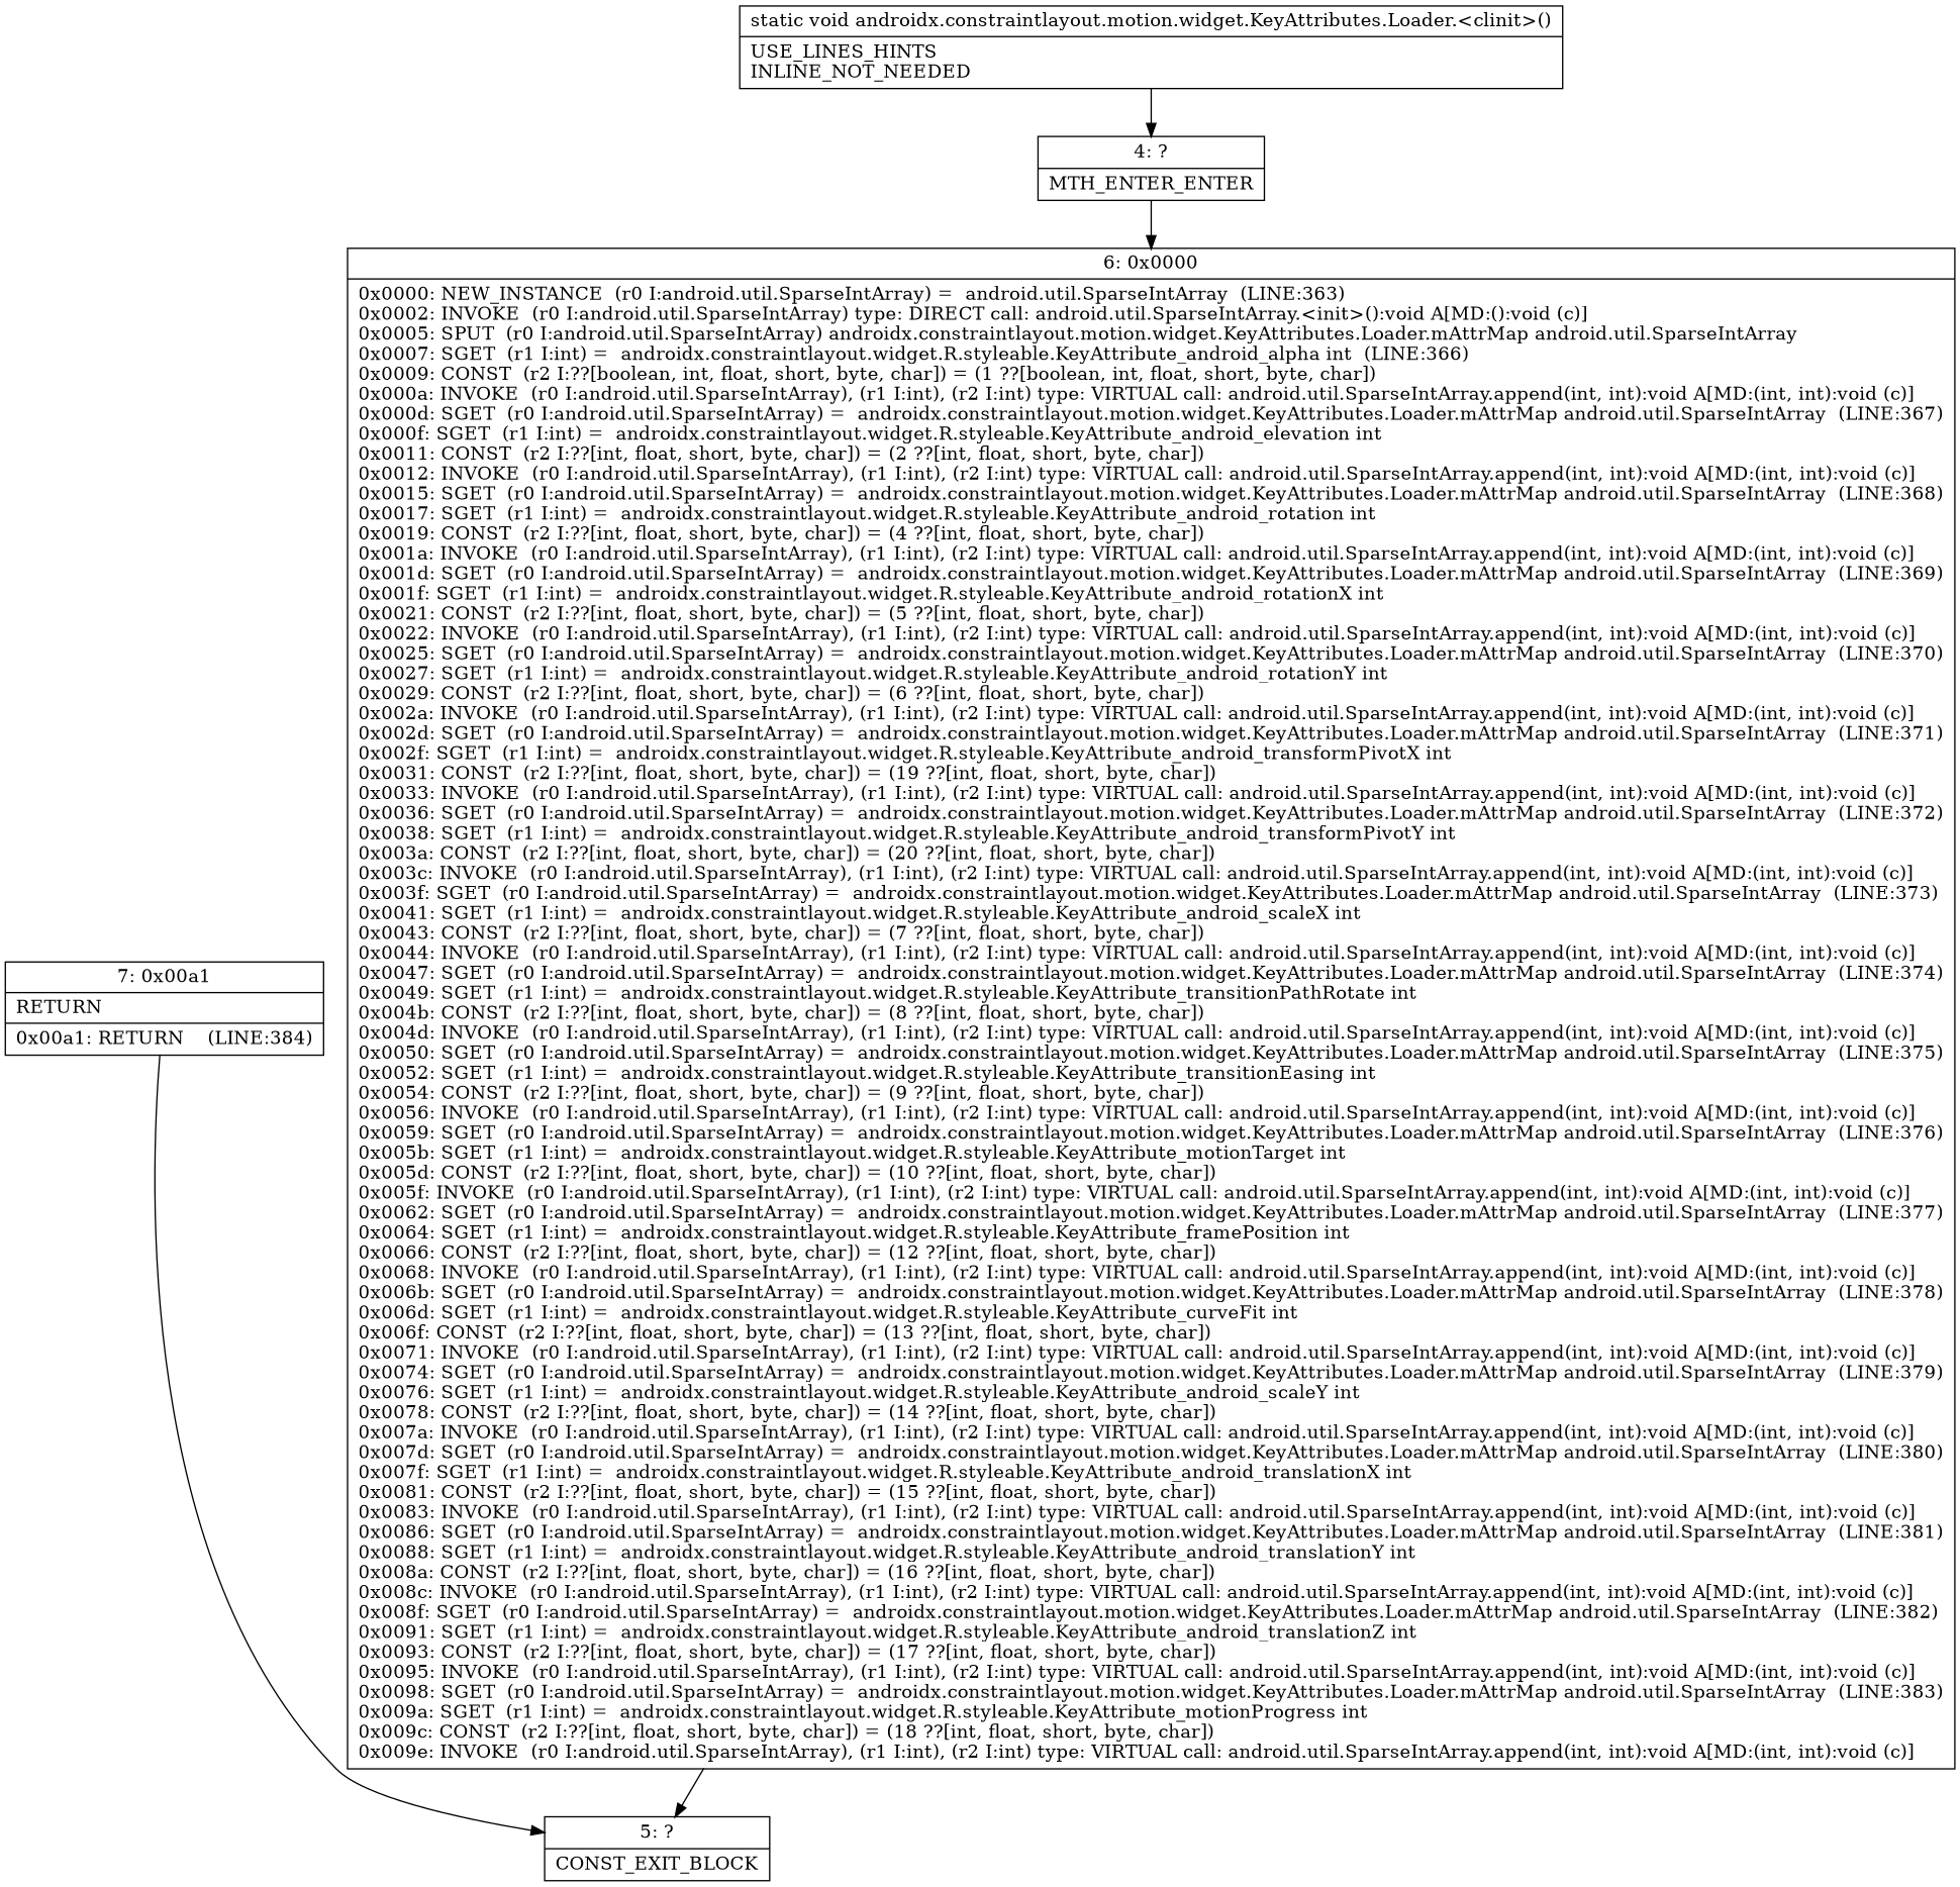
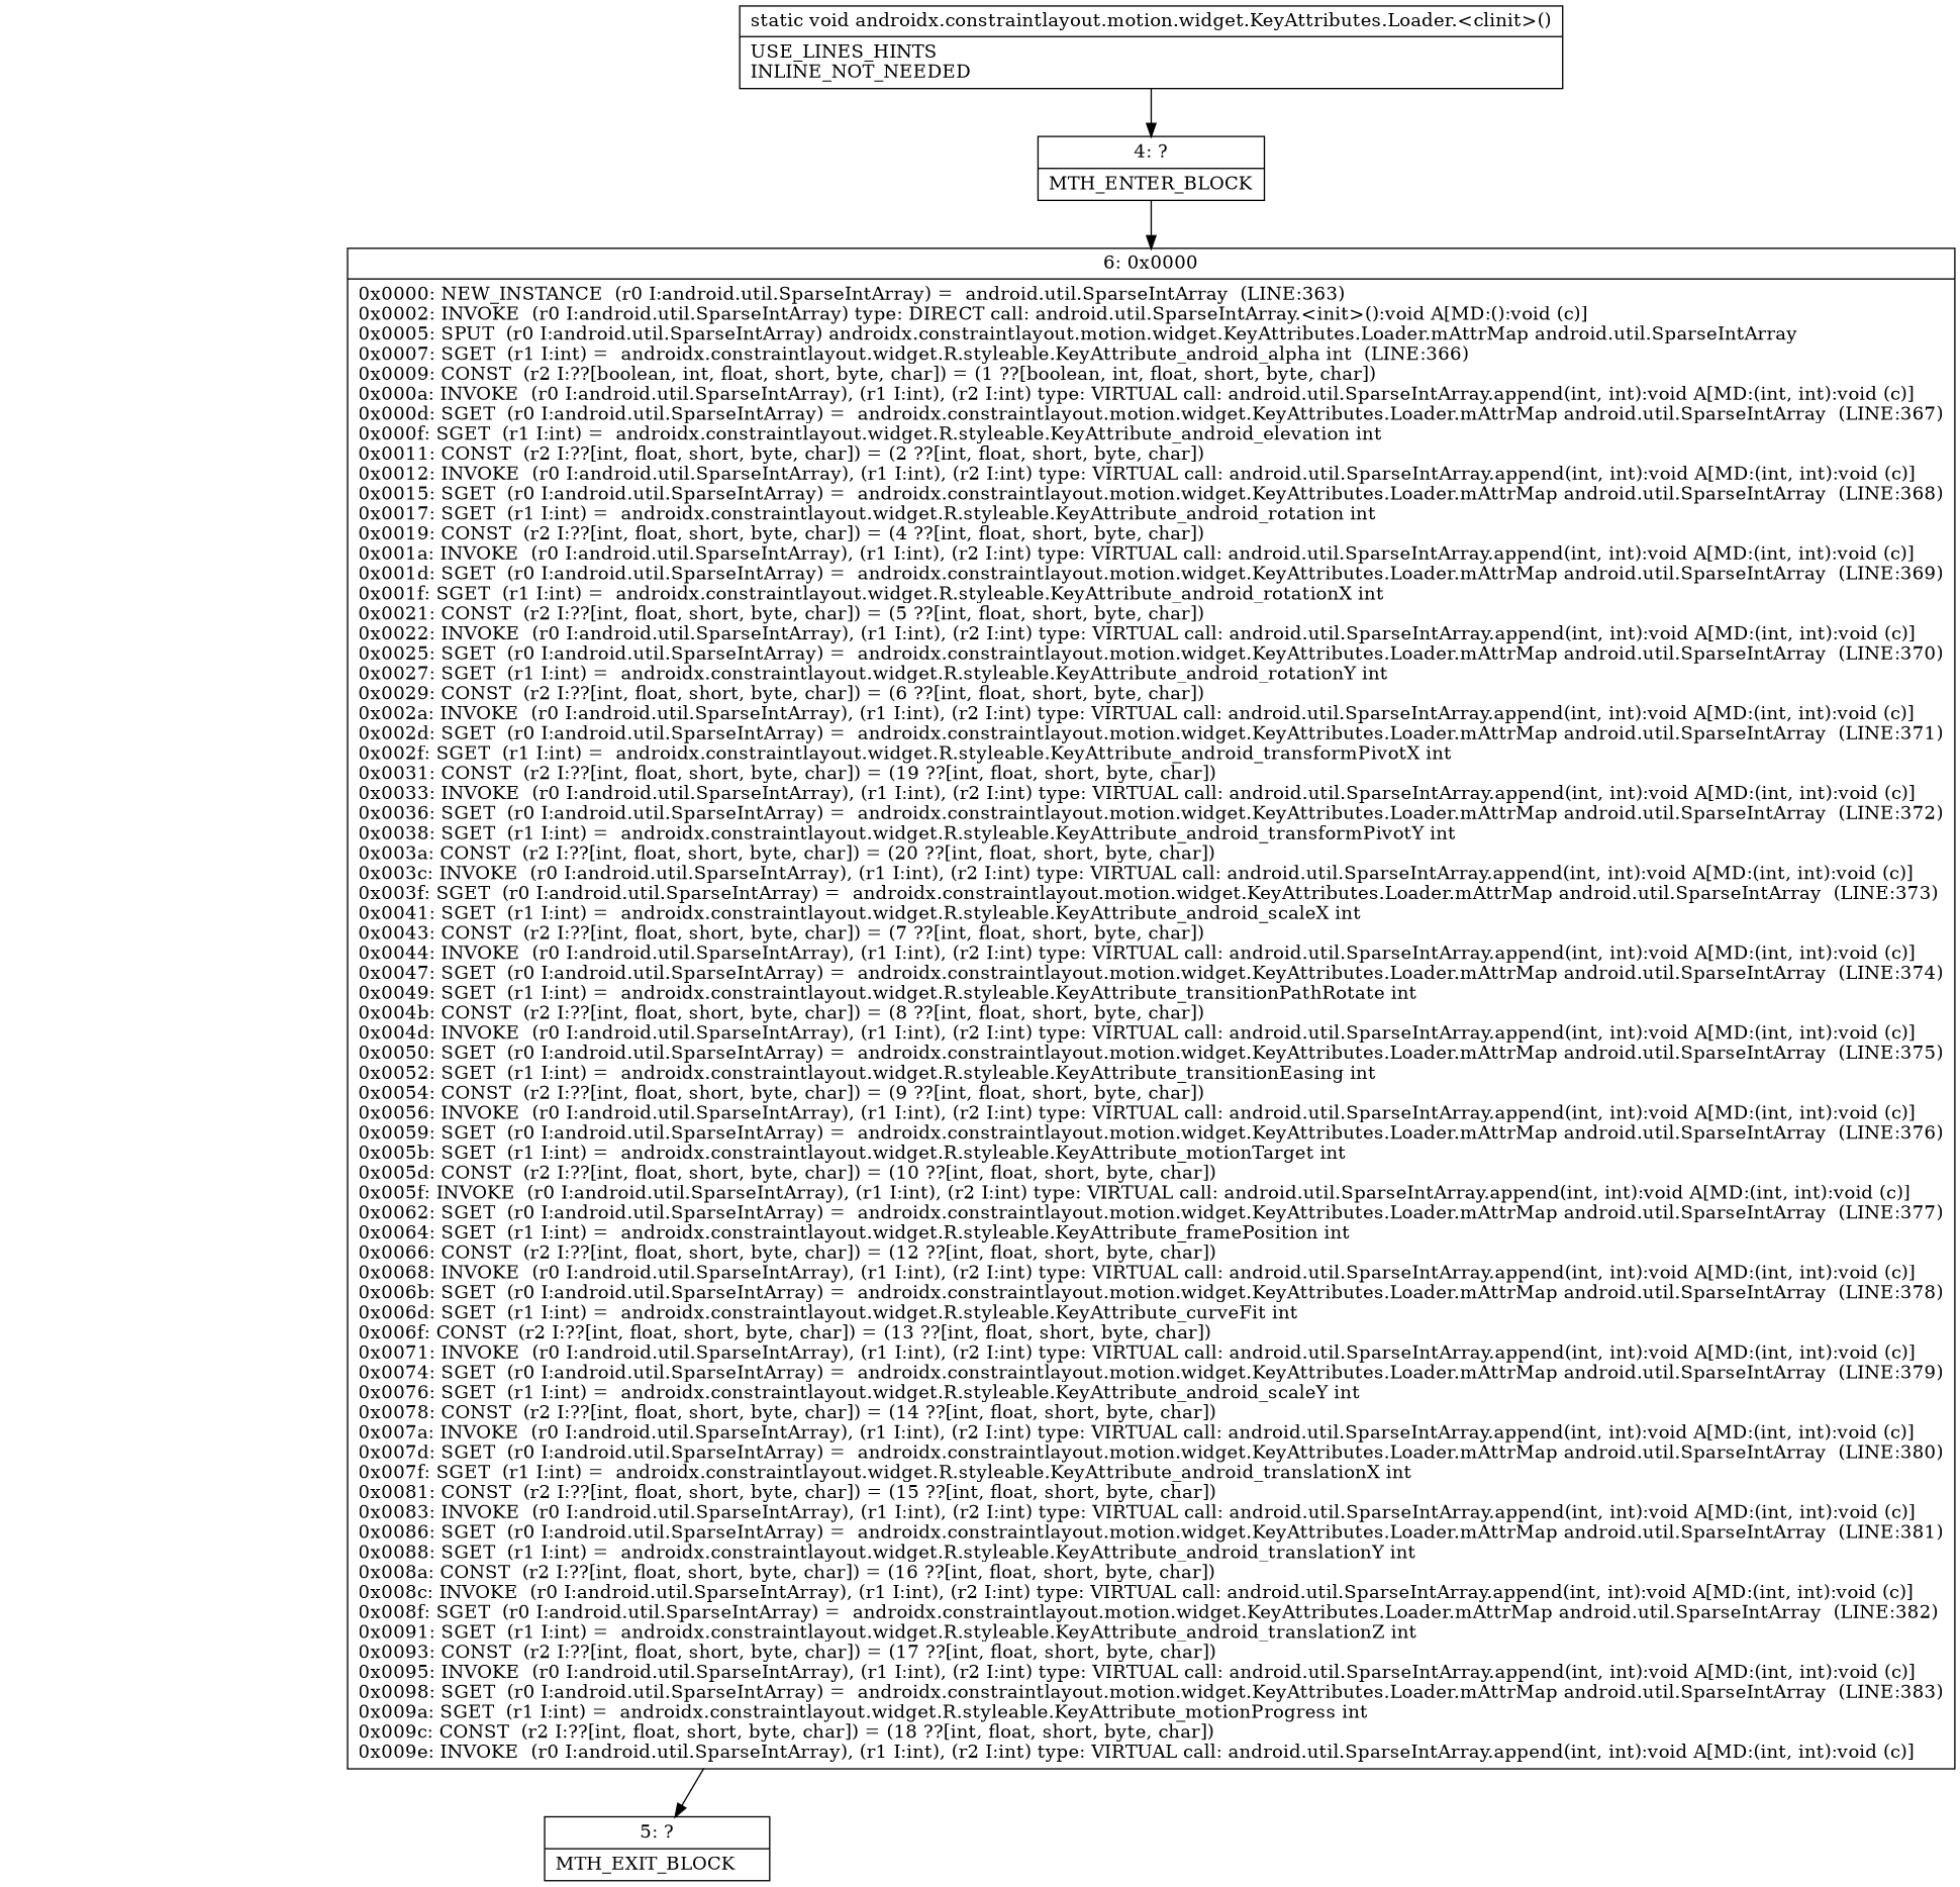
  digraph {
    node [shape=record]
-   n1 [label="{4\:\ ?|MTH_ENTER_ENTER\l}"]
+   n1 [label="{4\:\ ?|MTH_ENTER_BLOCK\l}"]
    n2 [label="{6\:\ 0x0000|0x0000: NEW_INSTANCE  (r0 I:android.util.SparseIntArray) =  android.util.SparseIntArray  (LINE:363)\l0x0002: INVOKE  (r0 I:android.util.SparseIntArray) type: DIRECT call: android.util.SparseIntArray.\<init\>():void A[MD:():void (c)]\l0x0005: SPUT  (r0 I:android.util.SparseIntArray) androidx.constraintlayout.motion.widget.KeyAttributes.Loader.mAttrMap android.util.SparseIntArray \l0x0007: SGET  (r1 I:int) =  androidx.constraintlayout.widget.R.styleable.KeyAttribute_android_alpha int  (LINE:366)\l0x0009: CONST  (r2 I:??[boolean, int, float, short, byte, char]) = (1 ??[boolean, int, float, short, byte, char]) \l0x000a: INVOKE  (r0 I:android.util.SparseIntArray), (r1 I:int), (r2 I:int) type: VIRTUAL call: android.util.SparseIntArray.append(int, int):void A[MD:(int, int):void (c)]\l0x000d: SGET  (r0 I:android.util.SparseIntArray) =  androidx.constraintlayout.motion.widget.KeyAttributes.Loader.mAttrMap android.util.SparseIntArray  (LINE:367)\l0x000f: SGET  (r1 I:int) =  androidx.constraintlayout.widget.R.styleable.KeyAttribute_android_elevation int \l0x0011: CONST  (r2 I:??[int, float, short, byte, char]) = (2 ??[int, float, short, byte, char]) \l0x0012: INVOKE  (r0 I:android.util.SparseIntArray), (r1 I:int), (r2 I:int) type: VIRTUAL call: android.util.SparseIntArray.append(int, int):void A[MD:(int, int):void (c)]\l0x0015: SGET  (r0 I:android.util.SparseIntArray) =  androidx.constraintlayout.motion.widget.KeyAttributes.Loader.mAttrMap android.util.SparseIntArray  (LINE:368)\l0x0017: SGET  (r1 I:int) =  androidx.constraintlayout.widget.R.styleable.KeyAttribute_android_rotation int \l0x0019: CONST  (r2 I:??[int, float, short, byte, char]) = (4 ??[int, float, short, byte, char]) \l0x001a: INVOKE  (r0 I:android.util.SparseIntArray), (r1 I:int), (r2 I:int) type: VIRTUAL call: android.util.SparseIntArray.append(int, int):void A[MD:(int, int):void (c)]\l0x001d: SGET  (r0 I:android.util.SparseIntArray) =  androidx.constraintlayout.motion.widget.KeyAttributes.Loader.mAttrMap android.util.SparseIntArray  (LINE:369)\l0x001f: SGET  (r1 I:int) =  androidx.constraintlayout.widget.R.styleable.KeyAttribute_android_rotationX int \l0x0021: CONST  (r2 I:??[int, float, short, byte, char]) = (5 ??[int, float, short, byte, char]) \l0x0022: INVOKE  (r0 I:android.util.SparseIntArray), (r1 I:int), (r2 I:int) type: VIRTUAL call: android.util.SparseIntArray.append(int, int):void A[MD:(int, int):void (c)]\l0x0025: SGET  (r0 I:android.util.SparseIntArray) =  androidx.constraintlayout.motion.widget.KeyAttributes.Loader.mAttrMap android.util.SparseIntArray  (LINE:370)\l0x0027: SGET  (r1 I:int) =  androidx.constraintlayout.widget.R.styleable.KeyAttribute_android_rotationY int \l0x0029: CONST  (r2 I:??[int, float, short, byte, char]) = (6 ??[int, float, short, byte, char]) \l0x002a: INVOKE  (r0 I:android.util.SparseIntArray), (r1 I:int), (r2 I:int) type: VIRTUAL call: android.util.SparseIntArray.append(int, int):void A[MD:(int, int):void (c)]\l0x002d: SGET  (r0 I:android.util.SparseIntArray) =  androidx.constraintlayout.motion.widget.KeyAttributes.Loader.mAttrMap android.util.SparseIntArray  (LINE:371)\l0x002f: SGET  (r1 I:int) =  androidx.constraintlayout.widget.R.styleable.KeyAttribute_android_transformPivotX int \l0x0031: CONST  (r2 I:??[int, float, short, byte, char]) = (19 ??[int, float, short, byte, char]) \l0x0033: INVOKE  (r0 I:android.util.SparseIntArray), (r1 I:int), (r2 I:int) type: VIRTUAL call: android.util.SparseIntArray.append(int, int):void A[MD:(int, int):void (c)]\l0x0036: SGET  (r0 I:android.util.SparseIntArray) =  androidx.constraintlayout.motion.widget.KeyAttributes.Loader.mAttrMap android.util.SparseIntArray  (LINE:372)\l0x0038: SGET  (r1 I:int) =  androidx.constraintlayout.widget.R.styleable.KeyAttribute_android_transformPivotY int \l0x003a: CONST  (r2 I:??[int, float, short, byte, char]) = (20 ??[int, float, short, byte, char]) \l0x003c: INVOKE  (r0 I:android.util.SparseIntArray), (r1 I:int), (r2 I:int) type: VIRTUAL call: android.util.SparseIntArray.append(int, int):void A[MD:(int, int):void (c)]\l0x003f: SGET  (r0 I:android.util.SparseIntArray) =  androidx.constraintlayout.motion.widget.KeyAttributes.Loader.mAttrMap android.util.SparseIntArray  (LINE:373)\l0x0041: SGET  (r1 I:int) =  androidx.constraintlayout.widget.R.styleable.KeyAttribute_android_scaleX int \l0x0043: CONST  (r2 I:??[int, float, short, byte, char]) = (7 ??[int, float, short, byte, char]) \l0x0044: INVOKE  (r0 I:android.util.SparseIntArray), (r1 I:int), (r2 I:int) type: VIRTUAL call: android.util.SparseIntArray.append(int, int):void A[MD:(int, int):void (c)]\l0x0047: SGET  (r0 I:android.util.SparseIntArray) =  androidx.constraintlayout.motion.widget.KeyAttributes.Loader.mAttrMap android.util.SparseIntArray  (LINE:374)\l0x0049: SGET  (r1 I:int) =  androidx.constraintlayout.widget.R.styleable.KeyAttribute_transitionPathRotate int \l0x004b: CONST  (r2 I:??[int, float, short, byte, char]) = (8 ??[int, float, short, byte, char]) \l0x004d: INVOKE  (r0 I:android.util.SparseIntArray), (r1 I:int), (r2 I:int) type: VIRTUAL call: android.util.SparseIntArray.append(int, int):void A[MD:(int, int):void (c)]\l0x0050: SGET  (r0 I:android.util.SparseIntArray) =  androidx.constraintlayout.motion.widget.KeyAttributes.Loader.mAttrMap android.util.SparseIntArray  (LINE:375)\l0x0052: SGET  (r1 I:int) =  androidx.constraintlayout.widget.R.styleable.KeyAttribute_transitionEasing int \l0x0054: CONST  (r2 I:??[int, float, short, byte, char]) = (9 ??[int, float, short, byte, char]) \l0x0056: INVOKE  (r0 I:android.util.SparseIntArray), (r1 I:int), (r2 I:int) type: VIRTUAL call: android.util.SparseIntArray.append(int, int):void A[MD:(int, int):void (c)]\l0x0059: SGET  (r0 I:android.util.SparseIntArray) =  androidx.constraintlayout.motion.widget.KeyAttributes.Loader.mAttrMap android.util.SparseIntArray  (LINE:376)\l0x005b: SGET  (r1 I:int) =  androidx.constraintlayout.widget.R.styleable.KeyAttribute_motionTarget int \l0x005d: CONST  (r2 I:??[int, float, short, byte, char]) = (10 ??[int, float, short, byte, char]) \l0x005f: INVOKE  (r0 I:android.util.SparseIntArray), (r1 I:int), (r2 I:int) type: VIRTUAL call: android.util.SparseIntArray.append(int, int):void A[MD:(int, int):void (c)]\l0x0062: SGET  (r0 I:android.util.SparseIntArray) =  androidx.constraintlayout.motion.widget.KeyAttributes.Loader.mAttrMap android.util.SparseIntArray  (LINE:377)\l0x0064: SGET  (r1 I:int) =  androidx.constraintlayout.widget.R.styleable.KeyAttribute_framePosition int \l0x0066: CONST  (r2 I:??[int, float, short, byte, char]) = (12 ??[int, float, short, byte, char]) \l0x0068: INVOKE  (r0 I:android.util.SparseIntArray), (r1 I:int), (r2 I:int) type: VIRTUAL call: android.util.SparseIntArray.append(int, int):void A[MD:(int, int):void (c)]\l0x006b: SGET  (r0 I:android.util.SparseIntArray) =  androidx.constraintlayout.motion.widget.KeyAttributes.Loader.mAttrMap android.util.SparseIntArray  (LINE:378)\l0x006d: SGET  (r1 I:int) =  androidx.constraintlayout.widget.R.styleable.KeyAttribute_curveFit int \l0x006f: CONST  (r2 I:??[int, float, short, byte, char]) = (13 ??[int, float, short, byte, char]) \l0x0071: INVOKE  (r0 I:android.util.SparseIntArray), (r1 I:int), (r2 I:int) type: VIRTUAL call: android.util.SparseIntArray.append(int, int):void A[MD:(int, int):void (c)]\l0x0074: SGET  (r0 I:android.util.SparseIntArray) =  androidx.constraintlayout.motion.widget.KeyAttributes.Loader.mAttrMap android.util.SparseIntArray  (LINE:379)\l0x0076: SGET  (r1 I:int) =  androidx.constraintlayout.widget.R.styleable.KeyAttribute_android_scaleY int \l0x0078: CONST  (r2 I:??[int, float, short, byte, char]) = (14 ??[int, float, short, byte, char]) \l0x007a: INVOKE  (r0 I:android.util.SparseIntArray), (r1 I:int), (r2 I:int) type: VIRTUAL call: android.util.SparseIntArray.append(int, int):void A[MD:(int, int):void (c)]\l0x007d: SGET  (r0 I:android.util.SparseIntArray) =  androidx.constraintlayout.motion.widget.KeyAttributes.Loader.mAttrMap android.util.SparseIntArray  (LINE:380)\l0x007f: SGET  (r1 I:int) =  androidx.constraintlayout.widget.R.styleable.KeyAttribute_android_translationX int \l0x0081: CONST  (r2 I:??[int, float, short, byte, char]) = (15 ??[int, float, short, byte, char]) \l0x0083: INVOKE  (r0 I:android.util.SparseIntArray), (r1 I:int), (r2 I:int) type: VIRTUAL call: android.util.SparseIntArray.append(int, int):void A[MD:(int, int):void (c)]\l0x0086: SGET  (r0 I:android.util.SparseIntArray) =  androidx.constraintlayout.motion.widget.KeyAttributes.Loader.mAttrMap android.util.SparseIntArray  (LINE:381)\l0x0088: SGET  (r1 I:int) =  androidx.constraintlayout.widget.R.styleable.KeyAttribute_android_translationY int \l0x008a: CONST  (r2 I:??[int, float, short, byte, char]) = (16 ??[int, float, short, byte, char]) \l0x008c: INVOKE  (r0 I:android.util.SparseIntArray), (r1 I:int), (r2 I:int) type: VIRTUAL call: android.util.SparseIntArray.append(int, int):void A[MD:(int, int):void (c)]\l0x008f: SGET  (r0 I:android.util.SparseIntArray) =  androidx.constraintlayout.motion.widget.KeyAttributes.Loader.mAttrMap android.util.SparseIntArray  (LINE:382)\l0x0091: SGET  (r1 I:int) =  androidx.constraintlayout.widget.R.styleable.KeyAttribute_android_translationZ int \l0x0093: CONST  (r2 I:??[int, float, short, byte, char]) = (17 ??[int, float, short, byte, char]) \l0x0095: INVOKE  (r0 I:android.util.SparseIntArray), (r1 I:int), (r2 I:int) type: VIRTUAL call: android.util.SparseIntArray.append(int, int):void A[MD:(int, int):void (c)]\l0x0098: SGET  (r0 I:android.util.SparseIntArray) =  androidx.constraintlayout.motion.widget.KeyAttributes.Loader.mAttrMap android.util.SparseIntArray  (LINE:383)\l0x009a: SGET  (r1 I:int) =  androidx.constraintlayout.widget.R.styleable.KeyAttribute_motionProgress int \l0x009c: CONST  (r2 I:??[int, float, short, byte, char]) = (18 ??[int, float, short, byte, char]) \l0x009e: INVOKE  (r0 I:android.util.SparseIntArray), (r1 I:int), (r2 I:int) type: VIRTUAL call: android.util.SparseIntArray.append(int, int):void A[MD:(int, int):void (c)]\l}"]
-   n3 [label="{5\:\ ?|CONST_EXIT_BLOCK\l}"]
-   n4 [label="{7\:\ 0x00a1|RETURN\l|0x00a1: RETURN    (LINE:384)\l}"]
+   n3 [label="{5\:\ ?|MTH_EXIT_BLOCK\l}"]
    n5 [label="{static void androidx.constraintlayout.motion.widget.KeyAttributes.Loader.\<clinit\>()  | USE_LINES_HINTS\lINLINE_NOT_NEEDED\l}"]
    n1 -> n2
    n2 -> n3
-   n4 -> n3
    n5 -> n1
  }
